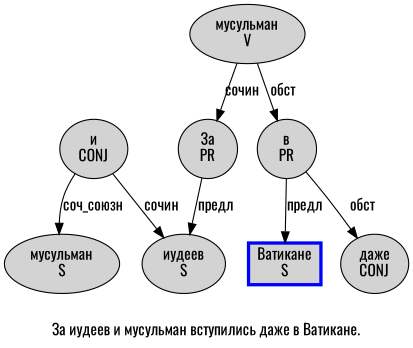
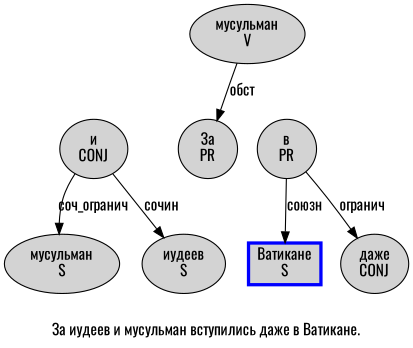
  digraph {
    fontname=Oswald
    label="За иудеев и мусульман вступились даже в Ватикане."
    node [fillcolor=lightgray fontname=Oswald penwidth=1 shape=ellipse style=filled]
    edge [fontname=Oswald]
    n1 [label="За\nPR"]
    n2 [label="иудеев\nS"]
    n3 [label="и\nCONJ"]
    n4 [label="мусульман\nS"]
    n5 [label="мусульман\nV"]
    n6 [label="в\nPR"]
    n7 [label="даже\nCONJ"]
    n8 [color=blue label="Ватикане\nS" penwidth=3 shape=box]
-   n1 -> n2 [label="предл"]
    n3 -> n2 [label="сочин"]
-   n3 -> n4 [label="соч_союзн"]
-   n5 -> n1 [label="сочин"]
-   n5 -> n6 [label="обст"]
-   n6 -> n7 [label="обст"]
-   n6 -> n8 [label="предл"]
+   n3 -> n4 [label="соч_огранич"]
+   n5 -> n1 [label="обст"]
+   n6 -> n7 [label="огранич"]
+   n6 -> n8 [label="союзн"]
  }
